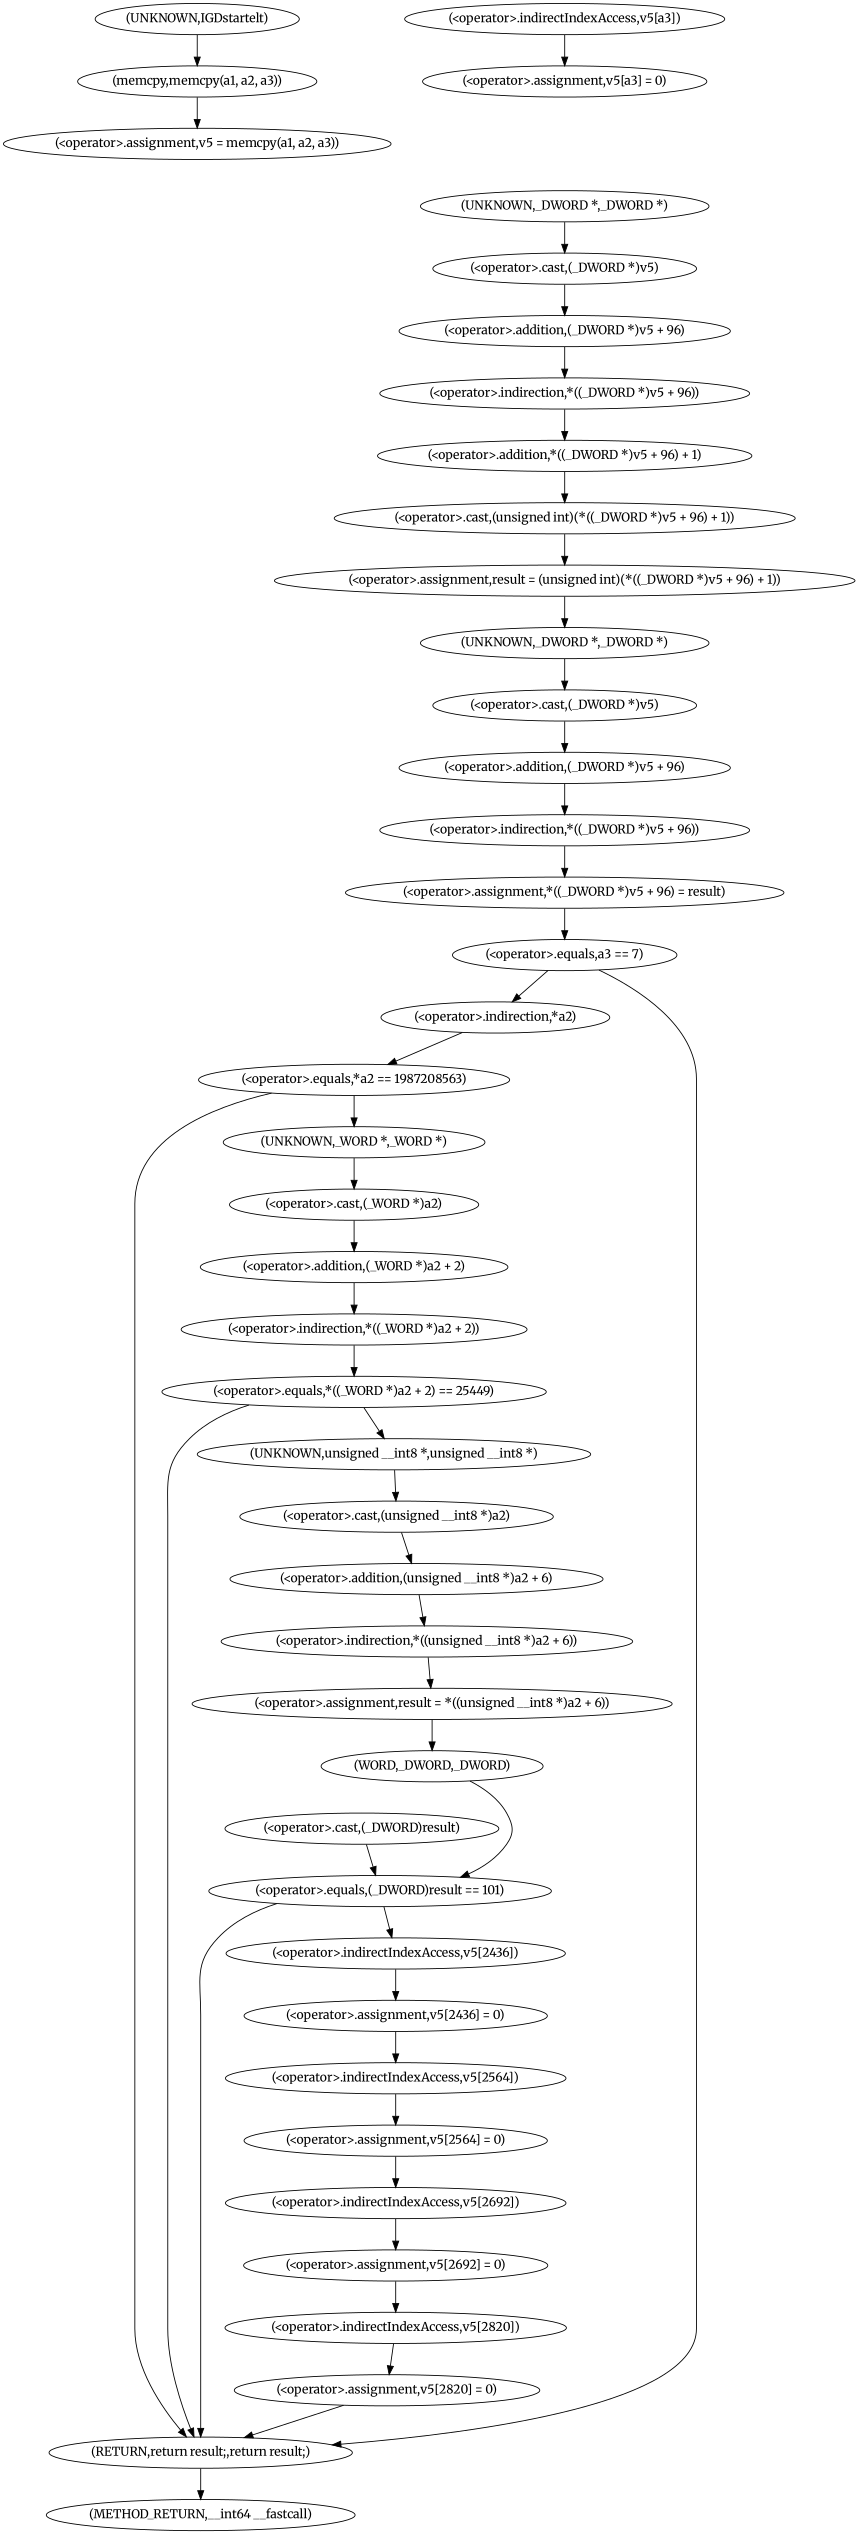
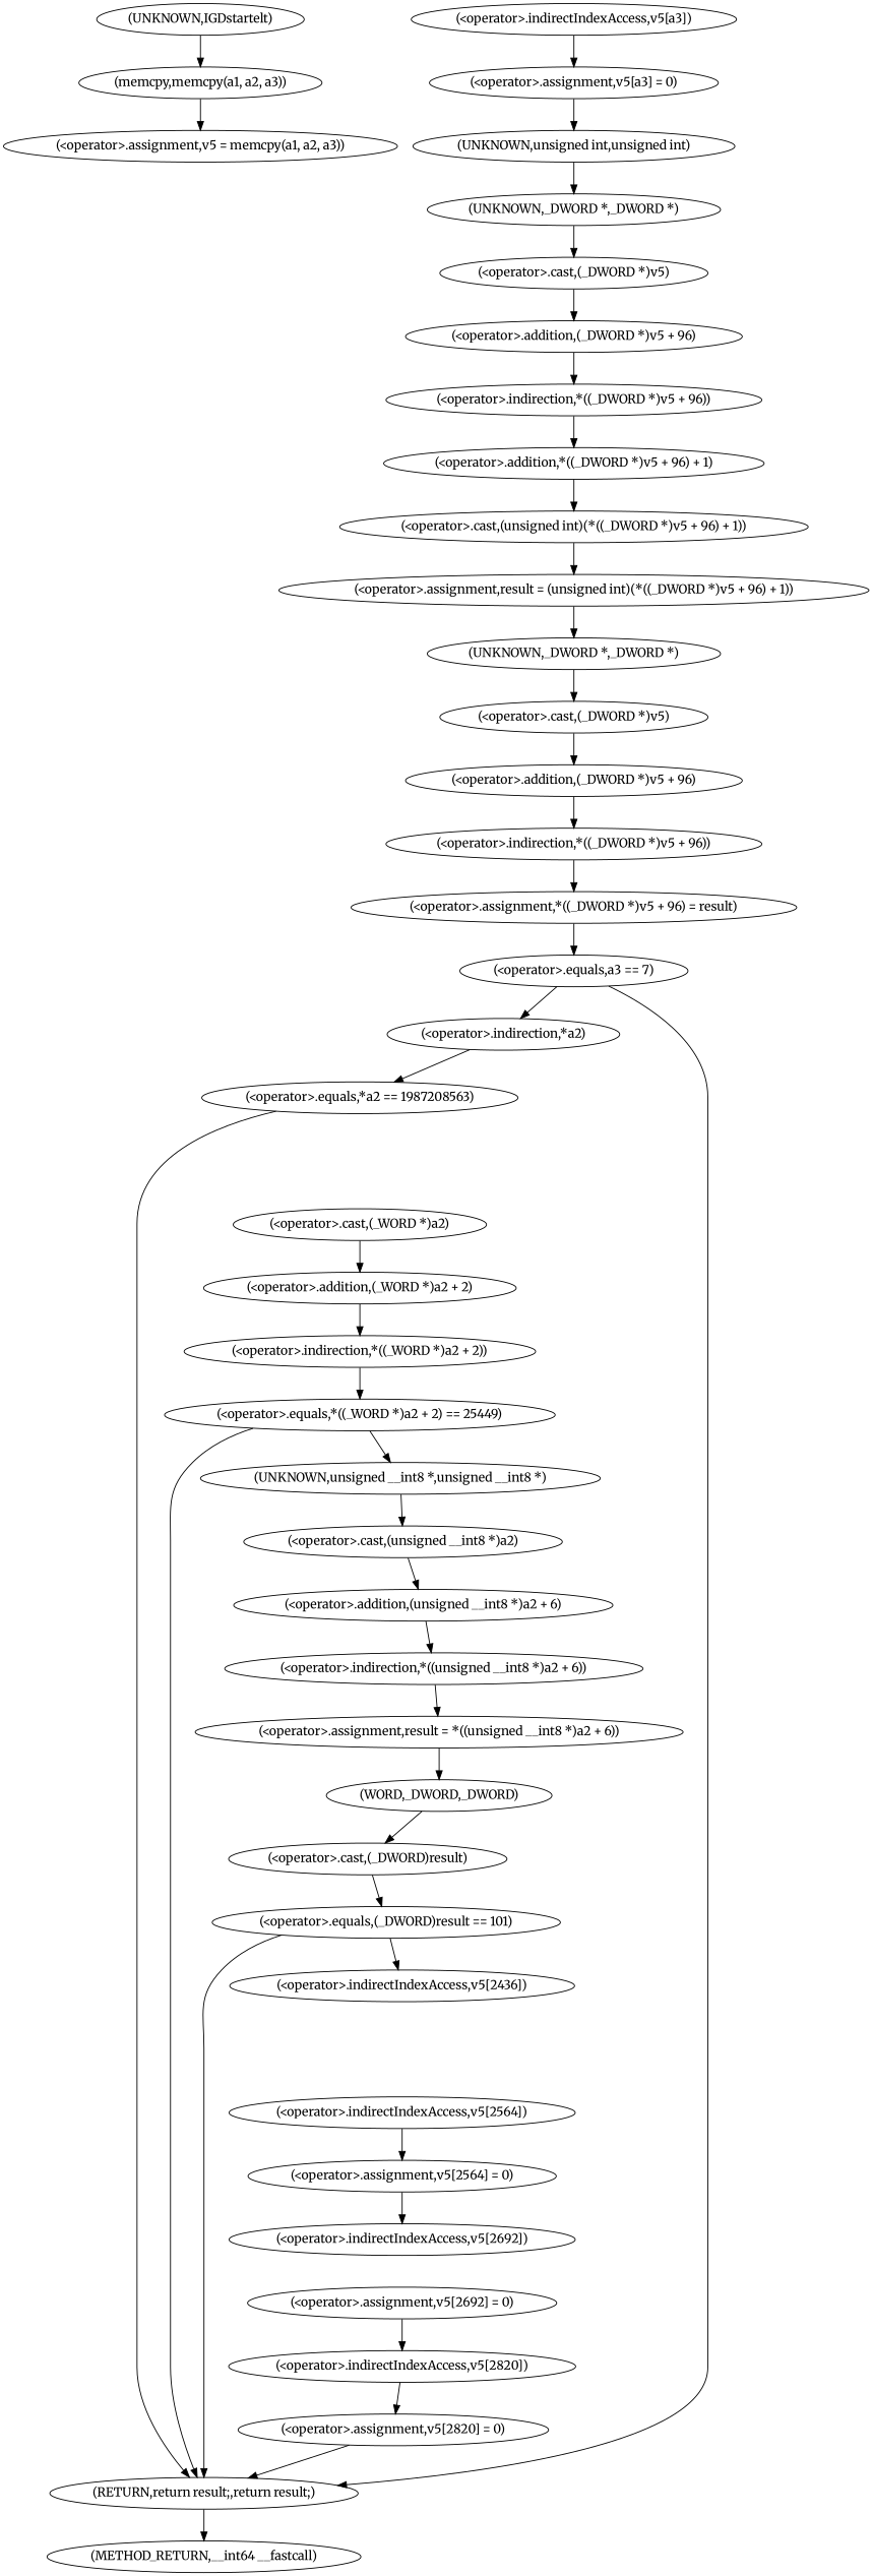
  digraph {
    fontname=Merriweather
    node [fontname=Merriweather]
    edge [fontname=Merriweather]
    n1 [label="(<operator>.assignment,v5 = memcpy(a1, a2, a3))"]
    n2 [label="(<operator>.indirectIndexAccess,v5[a3])"]
    n3 [label="(<operator>.assignment,v5[a3] = 0)"]
    n4 [label="(memcpy,memcpy(a1, a2, a3))"]
+   n5 [label="(UNKNOWN,unsigned int,unsigned int)"]
    n6 [label="(UNKNOWN,_DWORD *,_DWORD *)"]
    n7 [label="(<operator>.assignment,result = (unsigned int)(*((_DWORD *)v5 + 96) + 1))"]
    n8 [label="(UNKNOWN,_DWORD *,_DWORD *)"]
    n9 [label="(<operator>.cast,(_DWORD *)v5)"]
    n10 [label="(<operator>.cast,(unsigned int)(*((_DWORD *)v5 + 96) + 1))"]
    n11 [label="(<operator>.cast,(_DWORD *)v5)"]
    n12 [label="(<operator>.addition,*((_DWORD *)v5 + 96) + 1)"]
    n13 [label="(<operator>.indirection,*((_DWORD *)v5 + 96))"]
    n14 [label="(<operator>.addition,(_DWORD *)v5 + 96)"]
    n15 [label="(<operator>.assignment,*((_DWORD *)v5 + 96) = result)"]
    n16 [label="(<operator>.equals,a3 == 7)"]
    n17 [label="(<operator>.indirection,*a2)"]
    n18 [label="(RETURN,return result;,return result;)"]
    n19 [label="(<operator>.indirection,*((_DWORD *)v5 + 96))"]
    n20 [label="(<operator>.addition,(_DWORD *)v5 + 96)"]
    n21 [label="(<operator>.equals,*a2 == 1987208563)"]
    n22 [label="(METHOD_RETURN,__int64 __fastcall)"]
-   n23 [label="(UNKNOWN,_WORD *,_WORD *)"]
    n24 [label="(<operator>.cast,(_WORD *)a2)"]
    n25 [label="(<operator>.equals,*((_WORD *)a2 + 2) == 25449)"]
    n26 [label="(UNKNOWN,unsigned __int8 *,unsigned __int8 *)"]
    n27 [label="(<operator>.cast,(unsigned __int8 *)a2)"]
    n28 [label="(<operator>.indirection,*((_WORD *)a2 + 2))"]
    n29 [label="(<operator>.addition,(_WORD *)a2 + 2)"]
    n30 [label="(<operator>.assignment,result = *((unsigned __int8 *)a2 + 6))"]
    n31 [label="(WORD,_DWORD,_DWORD)"]
    n32 [label="(<operator>.cast,(_DWORD)result)"]
    n33 [label="(<operator>.indirection,*((unsigned __int8 *)a2 + 6))"]
    n34 [label="(<operator>.addition,(unsigned __int8 *)a2 + 6)"]
    n35 [label="(<operator>.equals,(_DWORD)result == 101)"]
    n36 [label="(<operator>.indirectIndexAccess,v5[2436])"]
-   n37 [label="(<operator>.assignment,v5[2436] = 0)"]
    n38 [label="(<operator>.indirectIndexAccess,v5[2564])"]
    n39 [label="(<operator>.assignment,v5[2564] = 0)"]
    n40 [label="(<operator>.indirectIndexAccess,v5[2692])"]
    n41 [label="(<operator>.assignment,v5[2692] = 0)"]
    n42 [label="(<operator>.indirectIndexAccess,v5[2820])"]
    n43 [label="(<operator>.assignment,v5[2820] = 0)"]
    n44 [label="(UNKNOWN,IGDstartelt)"]
    n2 -> n3
+   n3 -> n5
    n4 -> n1
+   n5 -> n6
    n6 -> n11
    n7 -> n8
    n8 -> n9
    n9 -> n20
    n10 -> n7
    n11 -> n14
    n12 -> n10
    n13 -> n12
    n14 -> n13
    n15 -> n16
    n16 -> n17
    n16 -> n18
    n17 -> n21
    n18 -> n22
    n19 -> n15
    n20 -> n19
    n21 -> n18
-   n21 -> n23
-   n23 -> n24
    n24 -> n29
    n25 -> n18
    n25 -> n26
    n26 -> n27
    n27 -> n34
    n28 -> n25
    n29 -> n28
    n30 -> n31
-   n31 -> n35
+   n31 -> n32
    n32 -> n35
    n33 -> n30
    n34 -> n33
    n35 -> n18
    n35 -> n36
-   n36 -> n37
-   n37 -> n38
    n38 -> n39
    n39 -> n40
-   n40 -> n41
    n41 -> n42
    n42 -> n43
    n43 -> n18
    n44 -> n4
  }
